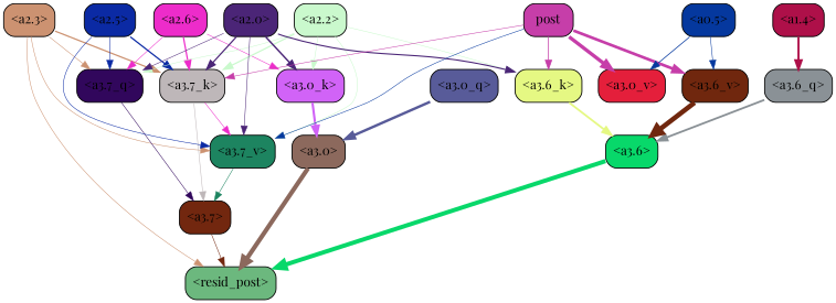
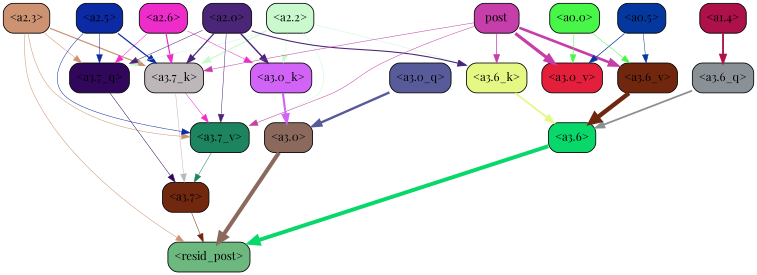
  strict digraph {
    fontname="Playfair Display"
    splines=true
    node [color=black fontname="Playfair Display" shape=box style="filled, rounded"]
    edge [color="#caf9cd" fontname="Playfair Display" penwidth=0.6]
    "<a3.7>" [fillcolor="#72270f"]
    "<resid_post>" [fillcolor="#6cb87e"]
    "<a3.6>" [fillcolor="#08d86a"]
    "<a3.0>" [fillcolor="#8c695d"]
    "<a2.3>" [fillcolor="#cc9271"]
    "<a3.7_q>" [fillcolor="#31075c"]
    "<a3.7_k>" [fillcolor="#beb7b9"]
    "<a3.7_v>" [fillcolor="#1d8460"]
    "<a3.6_q>" [fillcolor="#8a9196"]
    "<a3.0_q>" [fillcolor="#585b99"]
    "<a3.6_k>" [fillcolor="#e5f883"]
    "<a3.0_k>" [fillcolor="#d163f7"]
    "<a3.6_v>" [fillcolor="#70270e"]
    "<a3.0_v>" [fillcolor="#e41f3b"]
    "<a2.6>" [fillcolor="#ed2cca"]
    "<a2.5>" [fillcolor="#0b2aa4"]
    "<a2.2>" [fillcolor="#caf9cd"]
    "<a2.0>" [fillcolor="#4b2577"]
    "<a1.4>" [fillcolor="#ae1049"]
    n20 [fillcolor="#c63ea9" label=post]
    "<a0.5>" [fillcolor="#05389e"]
+   "<a0.0>" [fillcolor="#48f649"]
    "<a3.7>" -> "<resid_post>" [color="#72270f"]
    "<a3.6>" -> "<resid_post>" [color="#08d86a" penwidth=4.746312499046326]
    "<a3.0>" -> "<resid_post>" [color="#8c695d" penwidth=4.896343111991882]
    "<a2.3>" -> "<resid_post>" [color="#cc9271"]
    "<a2.3>" -> "<a3.7_q>" [color="#cc9271"]
    "<a2.3>" -> "<a3.7_k>" [color="#cc9271" penwidth=1.467104621231556]
    "<a2.3>" -> "<a3.7_v>" [color="#cc9271"]
    "<a3.7_q>" -> "<a3.7>" [color="#31075c"]
    "<a3.7_k>" -> "<a3.7>" [color="#beb7b9"]
    "<a3.7_k>" -> "<a3.7_v>" [color="#ed2cca"]
    "<a3.7_v>" -> "<a3.7>" [color="#1d8460"]
    "<a3.6_q>" -> "<a3.6>" [color="#8a9196" penwidth=2.160832464694977]
    "<a3.0_q>" -> "<a3.0>" [color="#585b99" penwidth=2.870753765106201]
    "<a3.6_k>" -> "<a3.6>" [color="#e5f883" penwidth=2.13908451795578]
    "<a3.0_k>" -> "<a3.0>" [color="#d163f7" penwidth=2.520303964614868]
    "<a3.6_v>" -> "<a3.6>" [color="#70270e" penwidth=5.297133803367615]
    "<a2.6>" -> "<a3.7_q>" [color="#ed2cca"]
    "<a2.6>" -> "<a3.7_k>" [color="#ed2cca" penwidth=1.4453159049153328]
    "<a2.6>" -> "<a3.0_k>" [color="#ed2cca"]
    "<a2.5>" -> "<a3.7_q>" [color="#0b2aa4"]
    "<a2.5>" -> "<a3.7_k>" [color="#0b2aa4" penwidth=1.4526091292500496]
    "<a2.5>" -> "<a3.7_v>" [color="#0b2aa4"]
    "<a2.2>" -> "<a3.7_q>"
    "<a2.2>" -> "<a3.7_k>" [penwidth=1.4310357049107552]
    "<a2.2>" -> "<a3.7_v>"
    "<a2.2>" -> "<a3.6_k>"
    "<a2.2>" -> "<a3.0_k>"
    "<a2.0>" -> "<a3.7_q>" [color="#4b2577"]
    "<a2.0>" -> "<a3.7_k>" [color="#4b2577" penwidth=1.4314699843525887]
    "<a2.0>" -> "<a3.7_v>" [color="#4b2577"]
    "<a2.0>" -> "<a3.6_k>" [color="#4b2577" penwidth=1.2950235605239868]
    "<a2.0>" -> "<a3.0_k>" [color="#4b2577" penwidth=1.712992787361145]
    "<a1.4>" -> "<a3.6_q>" [color="#ae1049" penwidth=2.242796540260315]
    n20 -> "<a3.7_k>" [color="#c63ea9"]
-   n20 -> "<a3.7_v>" [color="#05389e"]
+   n20 -> "<a3.7_v>" [color="#c63ea9"]
    n20 -> "<a3.6_k>" [color="#c63ea9" penwidth=0.891706109046936]
    n20 -> "<a3.6_v>" [color="#c63ea9" penwidth=3.1766927242279053]
    n20 -> "<a3.0_v>" [color="#c63ea9" penwidth=3.9005755856633186]
    "<a0.5>" -> "<a3.6_v>" [color="#05389e"]
    "<a0.5>" -> "<a3.0_v>" [color="#05389e" penwidth=0.8493617177009583]
+   "<a0.0>" -> "<a3.6_v>" [color="#48f649"]
+   "<a0.0>" -> "<a3.0_v>" [color="#48f649"]
  }
